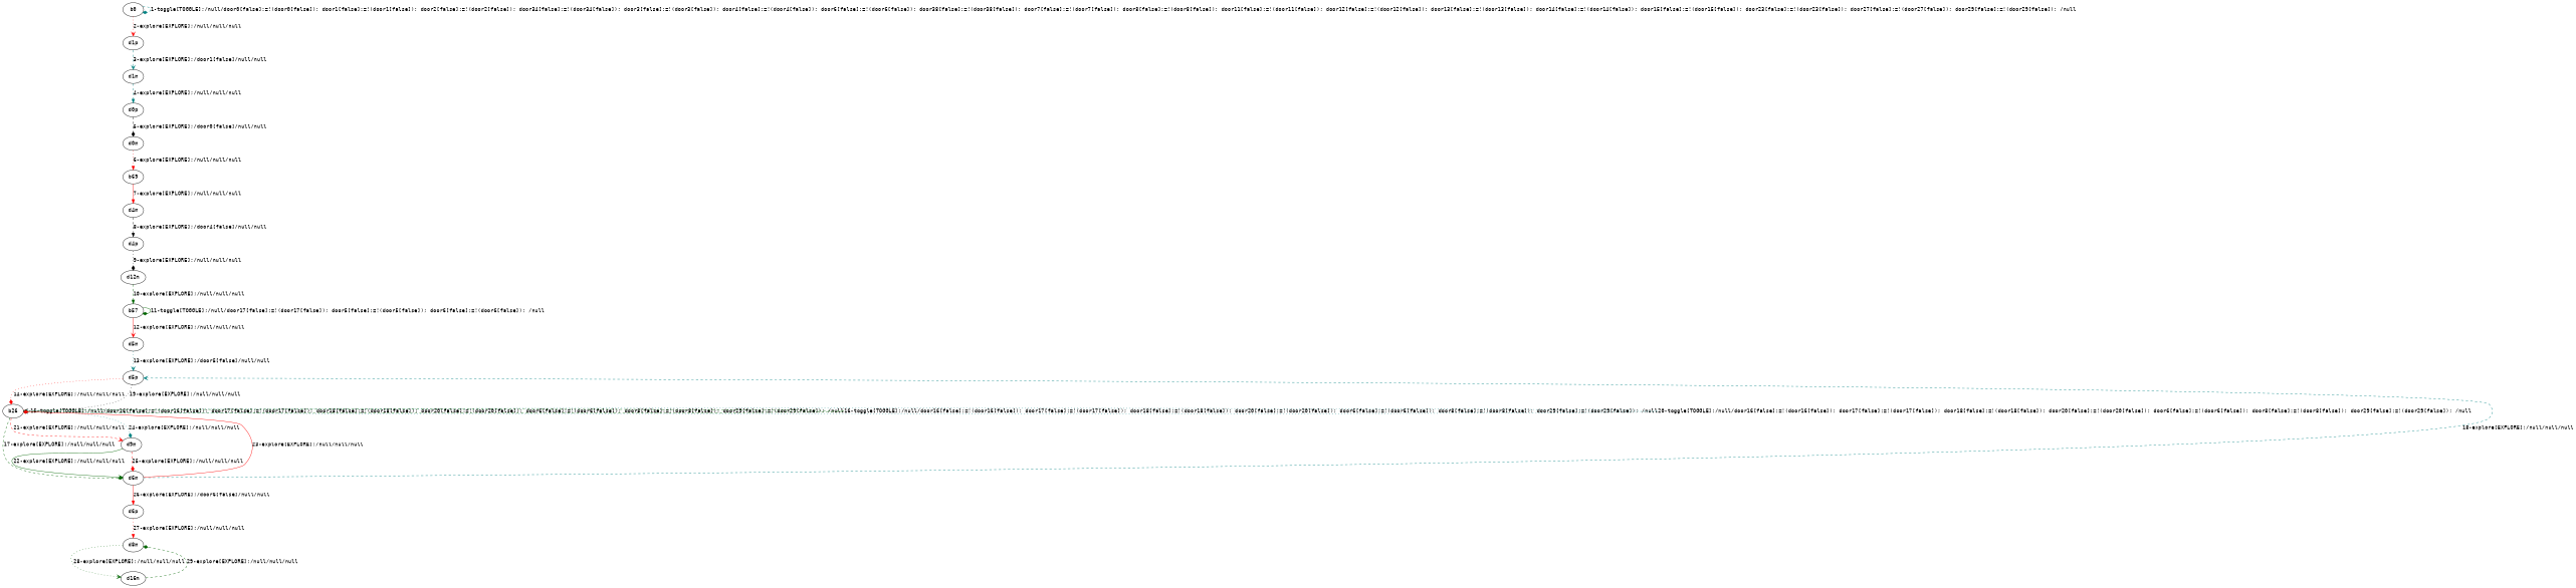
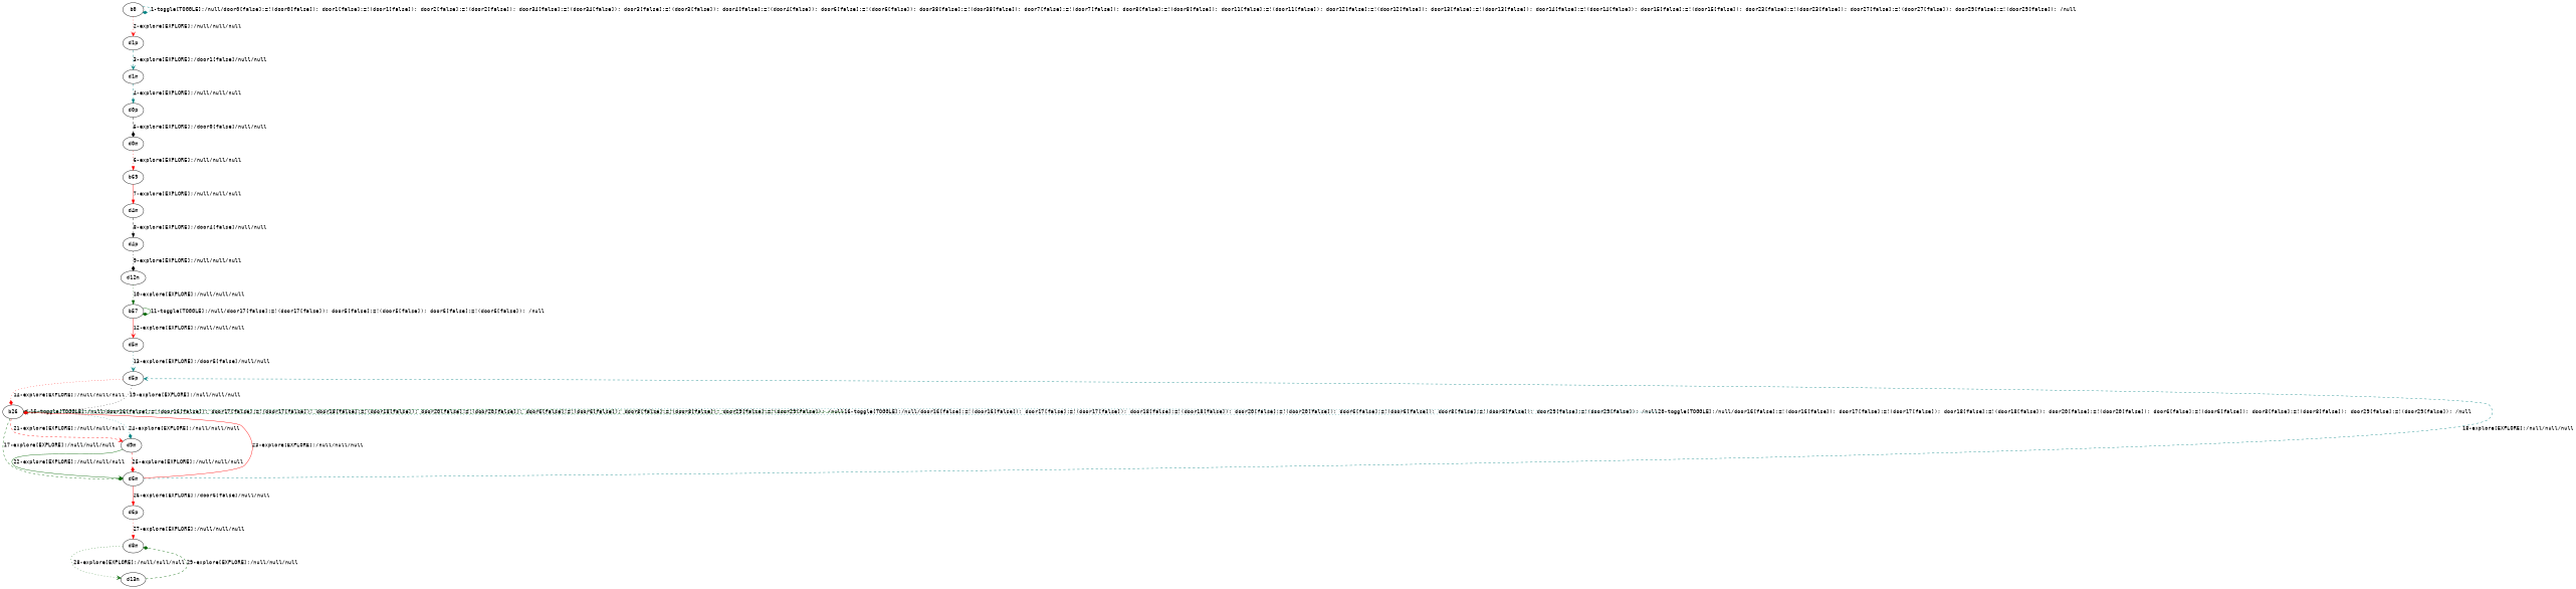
  digraph {
    fontname="DejaVu Sans Mono"
    node [fontname="DejaVu Sans Mono"]
    edge [arrowhead=diamond color=red fontname="DejaVu Sans Mono" style=dashed]
    b0
    d1p
    d1m
    d0p
    d0m
    n6 [label=b69]
    d4m
    d4p
    d12m
    b57
    d5m
    d5p
    b26
    d6m
    d9m
    d6p
    d8m
-   d16m
+   d16m [label=d13m]
    b0 -> b0 [color=teal label="1-toggle[TOGGLE];/null/door0[false]:=!(door0[false]); door1[false]:=!(door1[false]); door2[false]:=!(door2[false]); door34[false]:=!(door34[false]); door3[false]:=!(door3[false]); door4[false]:=!(door4[false]); door6[false]:=!(door6[false]); door38[false]:=!(door38[false]); door7[false]:=!(door7[false]); door8[false]:=!(door8[false]); door11[false]:=!(door11[false]); door12[false]:=!(door12[false]); door13[false]:=!(door13[false]); door14[false]:=!(door14[false]); door15[false]:=!(door15[false]); door23[false]:=!(door23[false]); door27[false]:=!(door27[false]); door29[false]:=!(door29[false]); /null"]
    b0 -> d1p [arrowhead=vee label="2-explore[EXPLORE];/null/null/null" style=dotted]
    d1p -> d1m [arrowhead=vee color=teal label="3-explore[EXPLORE];/door1[false]/null/null"]
    d1m -> d0p [arrowhead=normal color=teal label="4-explore[EXPLORE];/null/null/null"]
    d0p -> d0m [color=black label="5-explore[EXPLORE];/door0[false]/null/null"]
    d0m -> n6 [arrowhead=normal label="6-explore[EXPLORE];/null/null/null" style=dotted]
    n6 -> d4m [arrowhead=normal label="7-explore[EXPLORE];/null/null/null" style=solid]
    d4m -> d4p [arrowhead=normal color=black label="8-explore[EXPLORE];/door4[false]/null/null"]
    d4p -> d12m [color=black label="9-explore[EXPLORE];/null/null/null" style=dotted]
-   d12m -> b57 [arrowhead=normal color=darkgreen label="10-explore[EXPLORE];/null/null/null"]
+   d12m -> b57 [arrowhead=normal color=darkgreen label="10-explore[EXPLORE];/null/null/null" style=dotted]
    b57 -> b57 [color=darkgreen label="11-toggle[TOGGLE];/null/door17[false]:=!(door17[false]); door5[false]:=!(door5[false]); door6[false]:=!(door6[false]); /null" style=solid]
    b57 -> d5m [arrowhead=vee label="12-explore[EXPLORE];/null/null/null" style=solid]
    d5m -> d5p [arrowhead=vee color=teal label="13-explore[EXPLORE];/door5[false]/null/null" style=dotted]
    d5p -> b26 [label="14-explore[EXPLORE];/null/null/null" style=dotted]
    d5p -> b26 [arrowhead=vee color=black label="19-explore[EXPLORE];/null/null/null" style=dotted]
    b26 -> b26 [label="15-toggle[TOGGLE];/null/door16[false]:=!(door16[false]); door17[false]:=!(door17[false]); door18[false]:=!(door18[false]); door20[false]:=!(door20[false]); door6[false]:=!(door6[false]); door8[false]:=!(door8[false]); door29[false]:=!(door29[false]); /null" style=dotted]
    b26 -> b26 [color=darkgreen label="16-toggle[TOGGLE];/null/door16[false]:=!(door16[false]); door17[false]:=!(door17[false]); door18[false]:=!(door18[false]); door20[false]:=!(door20[false]); door6[false]:=!(door6[false]); door8[false]:=!(door8[false]); door29[false]:=!(door29[false]); /null"]
    b26 -> b26 [arrowhead=vee color=teal label="20-toggle[TOGGLE];/null/door16[false]:=!(door16[false]); door17[false]:=!(door17[false]); door18[false]:=!(door18[false]); door20[false]:=!(door20[false]); door6[false]:=!(door6[false]); door8[false]:=!(door8[false]); door29[false]:=!(door29[false]); /null" style=dotted]
    b26 -> d6m [color=darkgreen label="17-explore[EXPLORE];/null/null/null"]
    b26 -> d9m [arrowhead=vee label="21-explore[EXPLORE];/null/null/null"]
    b26 -> d9m [color=teal label="24-explore[EXPLORE];/null/null/null" style=dotted]
    d6m -> d5p [arrowhead=vee color=teal label="18-explore[EXPLORE];/null/null/null"]
    d6m -> b26 [label="23-explore[EXPLORE];/null/null/null" style=solid]
    d6m -> d6p [arrowhead=normal label="26-explore[EXPLORE];/door6[false]/null/null" style=solid]
    d9m -> d6m [arrowhead=vee color=darkgreen label="22-explore[EXPLORE];/null/null/null" style=solid]
    d9m -> d6m [label="25-explore[EXPLORE];/null/null/null"]
    d6p -> d8m [arrowhead=normal label="27-explore[EXPLORE];/null/null/null" style=dotted]
    d8m -> d16m [arrowhead=vee color=darkgreen label="28-explore[EXPLORE];/null/null/null" style=dotted]
    d16m -> d8m [color=darkgreen label="29-explore[EXPLORE];/null/null/null"]
  }
